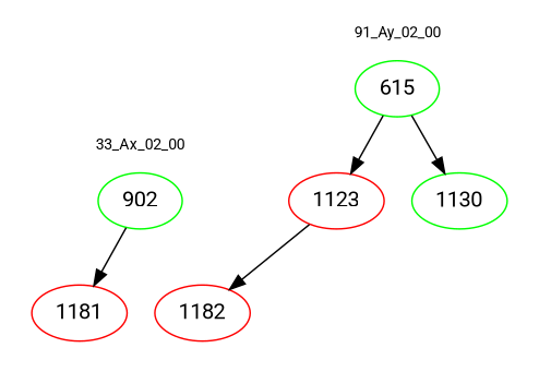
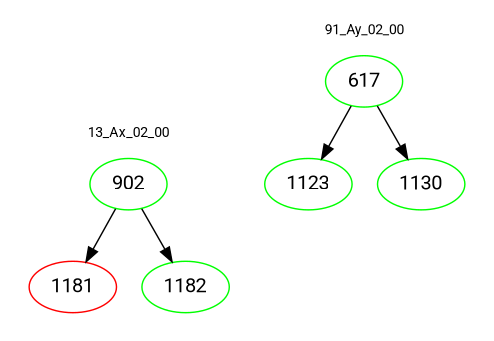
  digraph {
    fontname=Roboto
    node [color=green fontname=Roboto]
    edge [color=black fontname=Roboto]
    n1 [label=902]
    n2 [color=red label=1181]
-   n3 [color=red label=1182]
-   n4 [label=615]
-   n5 [color=red label=1123]
+   n3 [label=1182]
+   n4 [label=617]
+   n5 [label=1123]
    n6 [label=1130]
    subgraph cluster_1 {
      color=white
      fontsize=10
-     label="33_Ax_02_00"
+     label="13_Ax_02_00"
      n1
      n2
      n3
    }
    subgraph cluster_2 {
      color=white
      fontsize=10
      label="91_Ay_02_00"
      n4
      n5
      n6
    }
    n1 -> n2
-   n5 -> n3
+   n1 -> n3
    n4 -> n5
    n4 -> n6
  }
